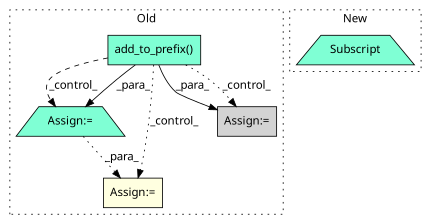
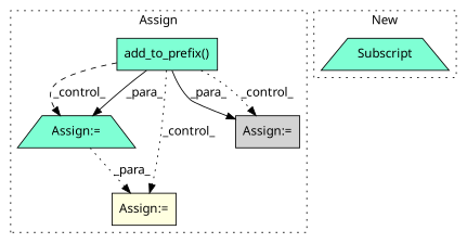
  digraph {
    fontname="Noto Sans"
    node [a=68 l=3 shape=box style=filled fillcolor=aquamarine fontname="Noto Sans"]
    edge [style=dotted fontname="Noto Sans"]
    n1 [a=75 l="18,14" label="add_to_prefix()" s="3394,3422"]
    n2 [label="Assign:=" s=3917 shape=trapezium]
    n3 [label="Assign:=" s=3969 fillcolor=lightyellow]
    n4 [label="Assign:=" s=3797 fillcolor=lightgrey]
    n5 [a=63 l="31,0" label=Subscript s="3397,0" shape=trapezium]
    subgraph cluster_1 {
-     label=Old
+     label=Assign
      style=dotted
      n1
      n2
      n3
      n4
    }
    subgraph cluster_2 {
      label=New
      style=dotted
      n5
    }
    n1 -> n2 [label=_control_ style=dashed]
    n1 -> n2 [label=_para_ style=solid]
    n1 -> n3 [label=_control_]
    n1 -> n4 [label=_para_ style=solid]
    n1 -> n4 [label=_control_]
    n2 -> n3 [label=_para_]
  }
